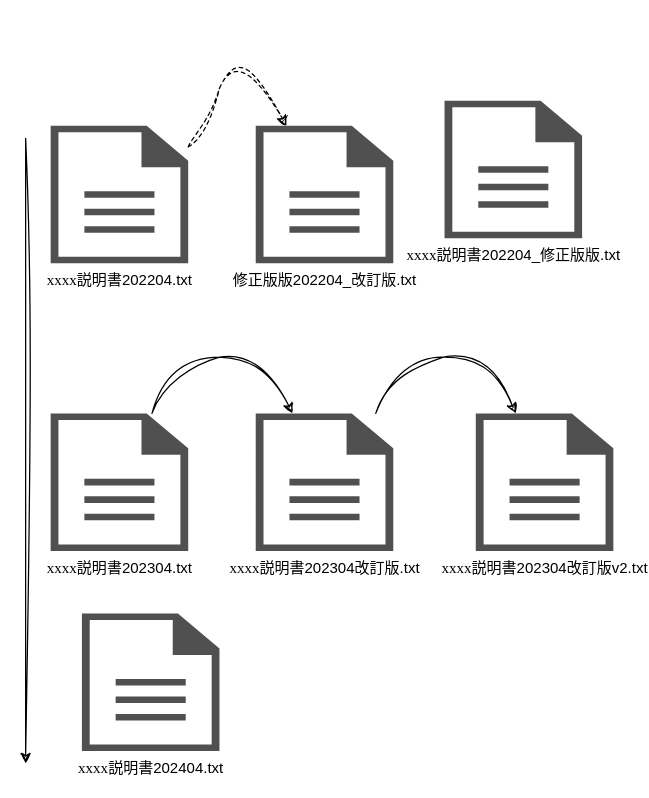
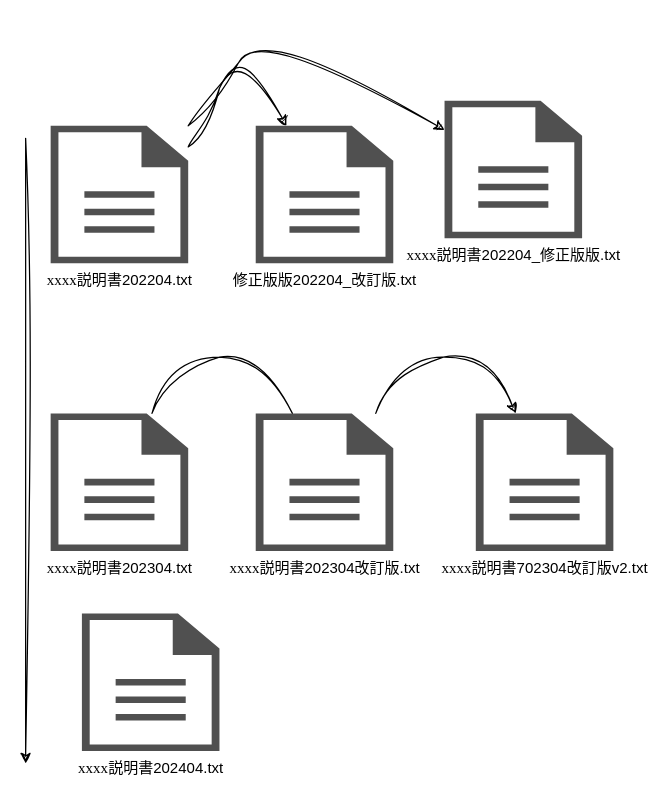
  <mxCell id="0" />
  <mxCell id="1" parent="0" />
- <mxCell id="2" value="" style="curved=1;endArrow=classic;html=1;rounded=0;sketch=1;hachureGap=4;jiggle=2;curveFitting=1;fontFamily=Architects Daughter;fontSource=https%3A%2F%2Ffonts.googleapis.com%2Fcss%3Ffamily%3DArchitects%2BDaughter;" edge="1" parent="1" source="4" target="8"><mxGeometry width="50" height="50" relative="1" as="geometry"><mxPoint x="230" y="470" as="sourcePoint" /><mxPoint x="460" y="492" as="targetPoint" /><Array as="points"><mxPoint x="140" y="290" /><mxPoint x="210" y="280" /></Array></mxGeometry></mxCell>
+ <mxCell id="2" value="" style="curved=1;endArrow=none;html=1;rounded=0;sketch=1;hachureGap=4;jiggle=2;curveFitting=1;fontFamily=Architects Daughter;fontSource=https%3A%2F%2Ffonts.googleapis.com%2Fcss%3Ffamily%3DArchitects%2BDaughter;" edge="1" parent="1" source="4" target="8"><mxGeometry width="50" height="50" relative="1" as="geometry"><mxPoint x="230" y="470" as="sourcePoint" /><mxPoint x="460" y="492" as="targetPoint" /><Array as="points"><mxPoint x="140" y="290" /><mxPoint x="210" y="280" /></Array></mxGeometry></mxCell>
  <mxCell id="3" value="xxxx説明書&lt;font face=&quot;Helvetica&quot;&gt;202204.txt&lt;/font&gt;&lt;div&gt;&lt;font face=&quot;Helvetica&quot;&gt;&lt;br&gt;&lt;/font&gt;&lt;/div&gt;" style="sketch=0;pointerEvents=1;shadow=0;dashed=0;html=1;strokeColor=none;fillColor=#505050;labelPosition=center;verticalLabelPosition=bottom;verticalAlign=top;outlineConnect=0;align=center;shape=mxgraph.office.concepts.document;hachureGap=4;jiggle=2;curveFitting=1;fontFamily=Architects Daughter;fontSource=https%3A%2F%2Ffonts.googleapis.com%2Fcss%3Ffamily%3DArchitects%2BDaughter;" vertex="1" parent="1"><mxGeometry x="40" y="100" width="110" height="110" as="geometry" /></mxCell>
  <mxCell id="4" value="xxxx説明書&lt;font face=&quot;Helvetica&quot;&gt;202304.txt&lt;/font&gt;&lt;div&gt;&lt;font face=&quot;Helvetica&quot;&gt;&lt;br&gt;&lt;/font&gt;&lt;/div&gt;" style="sketch=0;pointerEvents=1;shadow=0;dashed=0;html=1;strokeColor=none;fillColor=#505050;labelPosition=center;verticalLabelPosition=bottom;verticalAlign=top;outlineConnect=0;align=center;shape=mxgraph.office.concepts.document;hachureGap=4;jiggle=2;curveFitting=1;fontFamily=Architects Daughter;fontSource=https%3A%2F%2Ffonts.googleapis.com%2Fcss%3Ffamily%3DArchitects%2BDaughter;" vertex="1" parent="1"><mxGeometry x="40" y="330" width="110" height="110" as="geometry" /></mxCell>
  <mxCell id="5" value="xxxx説明書&lt;font face=&quot;Helvetica&quot;&gt;202404.txt&lt;/font&gt;&lt;div&gt;&lt;font face=&quot;Helvetica&quot;&gt;&lt;br&gt;&lt;/font&gt;&lt;/div&gt;" style="sketch=0;pointerEvents=1;shadow=0;dashed=0;html=1;strokeColor=none;fillColor=#505050;labelPosition=center;verticalLabelPosition=bottom;verticalAlign=top;outlineConnect=0;align=center;shape=mxgraph.office.concepts.document;hachureGap=4;jiggle=2;curveFitting=1;fontFamily=Architects Daughter;fontSource=https%3A%2F%2Ffonts.googleapis.com%2Fcss%3Ffamily%3DArchitects%2BDaughter;" vertex="1" parent="1"><mxGeometry x="65" y="490" width="110" height="110" as="geometry" /></mxCell>
  <mxCell id="6" value="修正版版&lt;font face=&quot;Helvetica&quot;&gt;202204_改訂版.txt&lt;/font&gt;&lt;div&gt;&lt;font face=&quot;Helvetica&quot;&gt;&lt;br&gt;&lt;/font&gt;&lt;/div&gt;" style="sketch=0;pointerEvents=1;shadow=0;dashed=0;html=1;strokeColor=none;fillColor=#505050;labelPosition=center;verticalLabelPosition=bottom;verticalAlign=top;outlineConnect=0;align=center;shape=mxgraph.office.concepts.document;hachureGap=4;jiggle=2;curveFitting=1;fontFamily=Architects Daughter;fontSource=https%3A%2F%2Ffonts.googleapis.com%2Fcss%3Ffamily%3DArchitects%2BDaughter;" vertex="1" parent="1"><mxGeometry x="204" y="100" width="110" height="110" as="geometry" /></mxCell>
  <mxCell id="7" value="xxxx説明書&lt;font face=&quot;Helvetica&quot;&gt;202204_修正版版.txt&lt;/font&gt;&lt;div&gt;&lt;font face=&quot;Helvetica&quot;&gt;&lt;br&gt;&lt;/font&gt;&lt;/div&gt;" style="sketch=0;pointerEvents=1;shadow=0;dashed=0;html=1;strokeColor=none;fillColor=#505050;labelPosition=center;verticalLabelPosition=bottom;verticalAlign=top;outlineConnect=0;align=center;shape=mxgraph.office.concepts.document;hachureGap=4;jiggle=2;curveFitting=1;fontFamily=Architects Daughter;fontSource=https%3A%2F%2Ffonts.googleapis.com%2Fcss%3Ffamily%3DArchitects%2BDaughter;" vertex="1" parent="1"><mxGeometry x="355" y="80" width="110" height="110" as="geometry" /></mxCell>
  <mxCell id="8" value="xxxx説明書&lt;font face=&quot;Helvetica&quot;&gt;202304改訂版.txt&lt;/font&gt;&lt;div&gt;&lt;font face=&quot;Helvetica&quot;&gt;&lt;br&gt;&lt;/font&gt;&lt;/div&gt;" style="sketch=0;pointerEvents=1;shadow=0;dashed=0;html=1;strokeColor=none;fillColor=#505050;labelPosition=center;verticalLabelPosition=bottom;verticalAlign=top;outlineConnect=0;align=center;shape=mxgraph.office.concepts.document;hachureGap=4;jiggle=2;curveFitting=1;fontFamily=Architects Daughter;fontSource=https%3A%2F%2Ffonts.googleapis.com%2Fcss%3Ffamily%3DArchitects%2BDaughter;" vertex="1" parent="1"><mxGeometry x="204" y="330" width="110" height="110" as="geometry" /></mxCell>
- <mxCell id="9" value="xxxx説明書&lt;font face=&quot;Helvetica&quot;&gt;202304改訂版v2&lt;/font&gt;&lt;span style=&quot;font-family: Helvetica; background-color: initial;&quot;&gt;.txt&lt;/span&gt;&lt;div&gt;&lt;div&gt;&lt;font face=&quot;Helvetica&quot;&gt;&lt;br&gt;&lt;/font&gt;&lt;/div&gt;&lt;/div&gt;" style="sketch=0;pointerEvents=1;shadow=0;dashed=0;html=1;strokeColor=none;fillColor=#505050;labelPosition=center;verticalLabelPosition=bottom;verticalAlign=top;outlineConnect=0;align=center;shape=mxgraph.office.concepts.document;hachureGap=4;jiggle=2;curveFitting=1;fontFamily=Architects Daughter;fontSource=https%3A%2F%2Ffonts.googleapis.com%2Fcss%3Ffamily%3DArchitects%2BDaughter;" vertex="1" parent="1"><mxGeometry x="380" y="330" width="110" height="110" as="geometry" /></mxCell>
+ <mxCell id="9" value="xxxx説明書&lt;font face=&quot;Helvetica&quot;&gt;702304改訂版v2&lt;/font&gt;&lt;span style=&quot;font-family: Helvetica; background-color: initial;&quot;&gt;.txt&lt;/span&gt;&lt;div&gt;&lt;div&gt;&lt;font face=&quot;Helvetica&quot;&gt;&lt;br&gt;&lt;/font&gt;&lt;/div&gt;&lt;/div&gt;" style="sketch=0;pointerEvents=1;shadow=0;dashed=0;html=1;strokeColor=none;fillColor=#505050;labelPosition=center;verticalLabelPosition=bottom;verticalAlign=top;outlineConnect=0;align=center;shape=mxgraph.office.concepts.document;hachureGap=4;jiggle=2;curveFitting=1;fontFamily=Architects Daughter;fontSource=https%3A%2F%2Ffonts.googleapis.com%2Fcss%3Ffamily%3DArchitects%2BDaughter;" vertex="1" parent="1"><mxGeometry x="380" y="330" width="110" height="110" as="geometry" /></mxCell>
  <mxCell id="10" value="" style="endArrow=classic;html=1;rounded=0;sketch=1;hachureGap=4;jiggle=2;curveFitting=1;fontFamily=Architects Daughter;fontSource=https%3A%2F%2Ffonts.googleapis.com%2Fcss%3Ffamily%3DArchitects%2BDaughter;" edge="1" parent="1"><mxGeometry width="50" height="50" relative="1" as="geometry"><mxPoint x="20" y="110" as="sourcePoint" /><mxPoint x="20" y="610" as="targetPoint" /></mxGeometry></mxCell>
- <mxCell id="11" value="" style="curved=1;endArrow=classic;html=1;rounded=0;sketch=1;hachureGap=4;jiggle=2;curveFitting=1;fontFamily=Architects Daughter;fontSource=https%3A%2F%2Ffonts.googleapis.com%2Fcss%3Ffamily%3DArchitects%2BDaughter;dashed=1;" edge="1" parent="1" source="3" target="6"><mxGeometry width="50" height="50" relative="1" as="geometry"><mxPoint x="110" y="110" as="sourcePoint" /><mxPoint x="160" y="60" as="targetPoint" /><Array as="points"><mxPoint x="160" y="110" /><mxPoint x="190" y="30" /></Array></mxGeometry></mxCell>
+ <mxCell id="11" value="" style="curved=1;endArrow=classic;html=1;rounded=0;sketch=1;hachureGap=4;jiggle=2;curveFitting=1;fontFamily=Architects Daughter;fontSource=https%3A%2F%2Ffonts.googleapis.com%2Fcss%3Ffamily%3DArchitects%2BDaughter;" edge="1" parent="1" source="3" target="6"><mxGeometry width="50" height="50" relative="1" as="geometry"><mxPoint x="110" y="110" as="sourcePoint" /><mxPoint x="160" y="60" as="targetPoint" /><Array as="points"><mxPoint x="160" y="110" /><mxPoint x="190" y="30" /></Array></mxGeometry></mxCell>
+ <mxCell id="12" value="" style="curved=1;endArrow=classic;html=1;rounded=0;sketch=1;hachureGap=4;jiggle=2;curveFitting=1;fontFamily=Architects Daughter;fontSource=https%3A%2F%2Ffonts.googleapis.com%2Fcss%3Ffamily%3DArchitects%2BDaughter;" edge="1" parent="1" source="3" target="7"><mxGeometry width="50" height="50" relative="1" as="geometry"><mxPoint x="160" y="127" as="sourcePoint" /><mxPoint x="239" y="110" as="targetPoint" /><Array as="points"><mxPoint x="170" y="80" /><mxPoint x="210" y="20" /></Array></mxGeometry></mxCell>
  <mxCell id="13" value="" style="curved=1;endArrow=classic;html=1;rounded=0;sketch=1;hachureGap=4;jiggle=2;curveFitting=1;fontFamily=Architects Daughter;fontSource=https%3A%2F%2Ffonts.googleapis.com%2Fcss%3Ffamily%3DArchitects%2BDaughter;" edge="1" parent="1"><mxGeometry width="50" height="50" relative="1" as="geometry"><mxPoint x="300" y="330" as="sourcePoint" /><mxPoint x="412" y="330" as="targetPoint" /><Array as="points"><mxPoint x="319" y="290" /><mxPoint x="389" y="280" /></Array></mxGeometry></mxCell>
